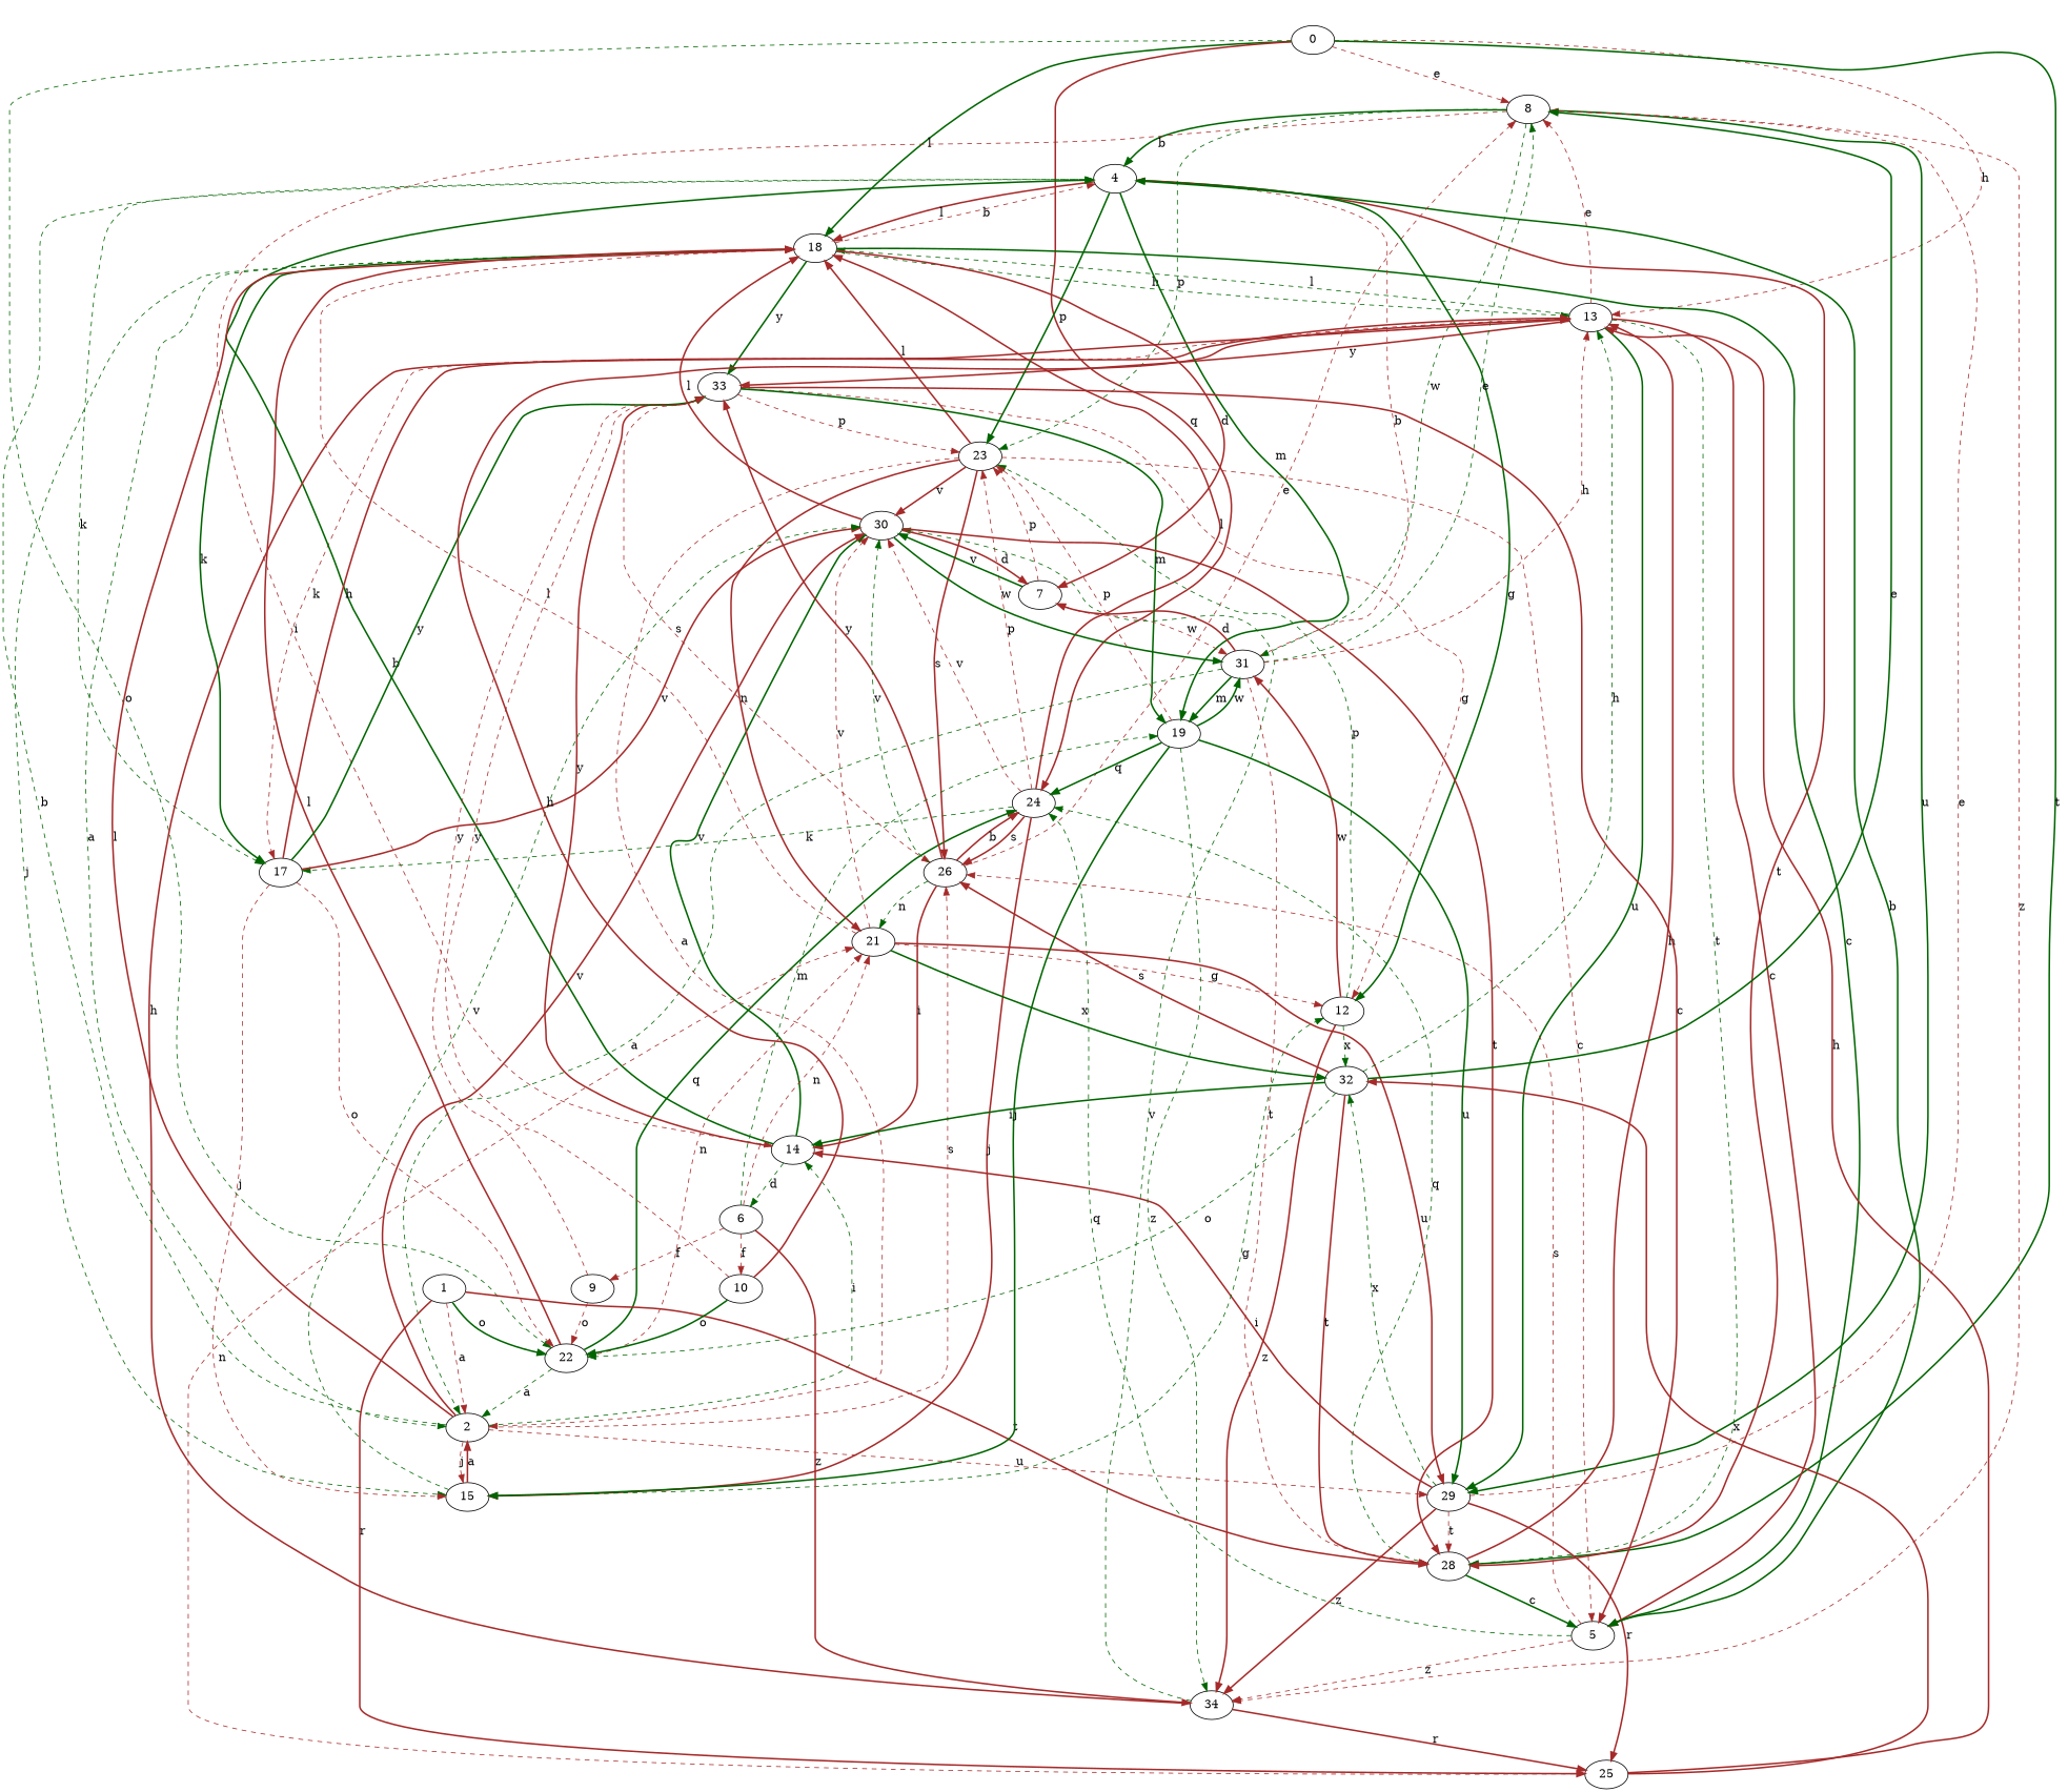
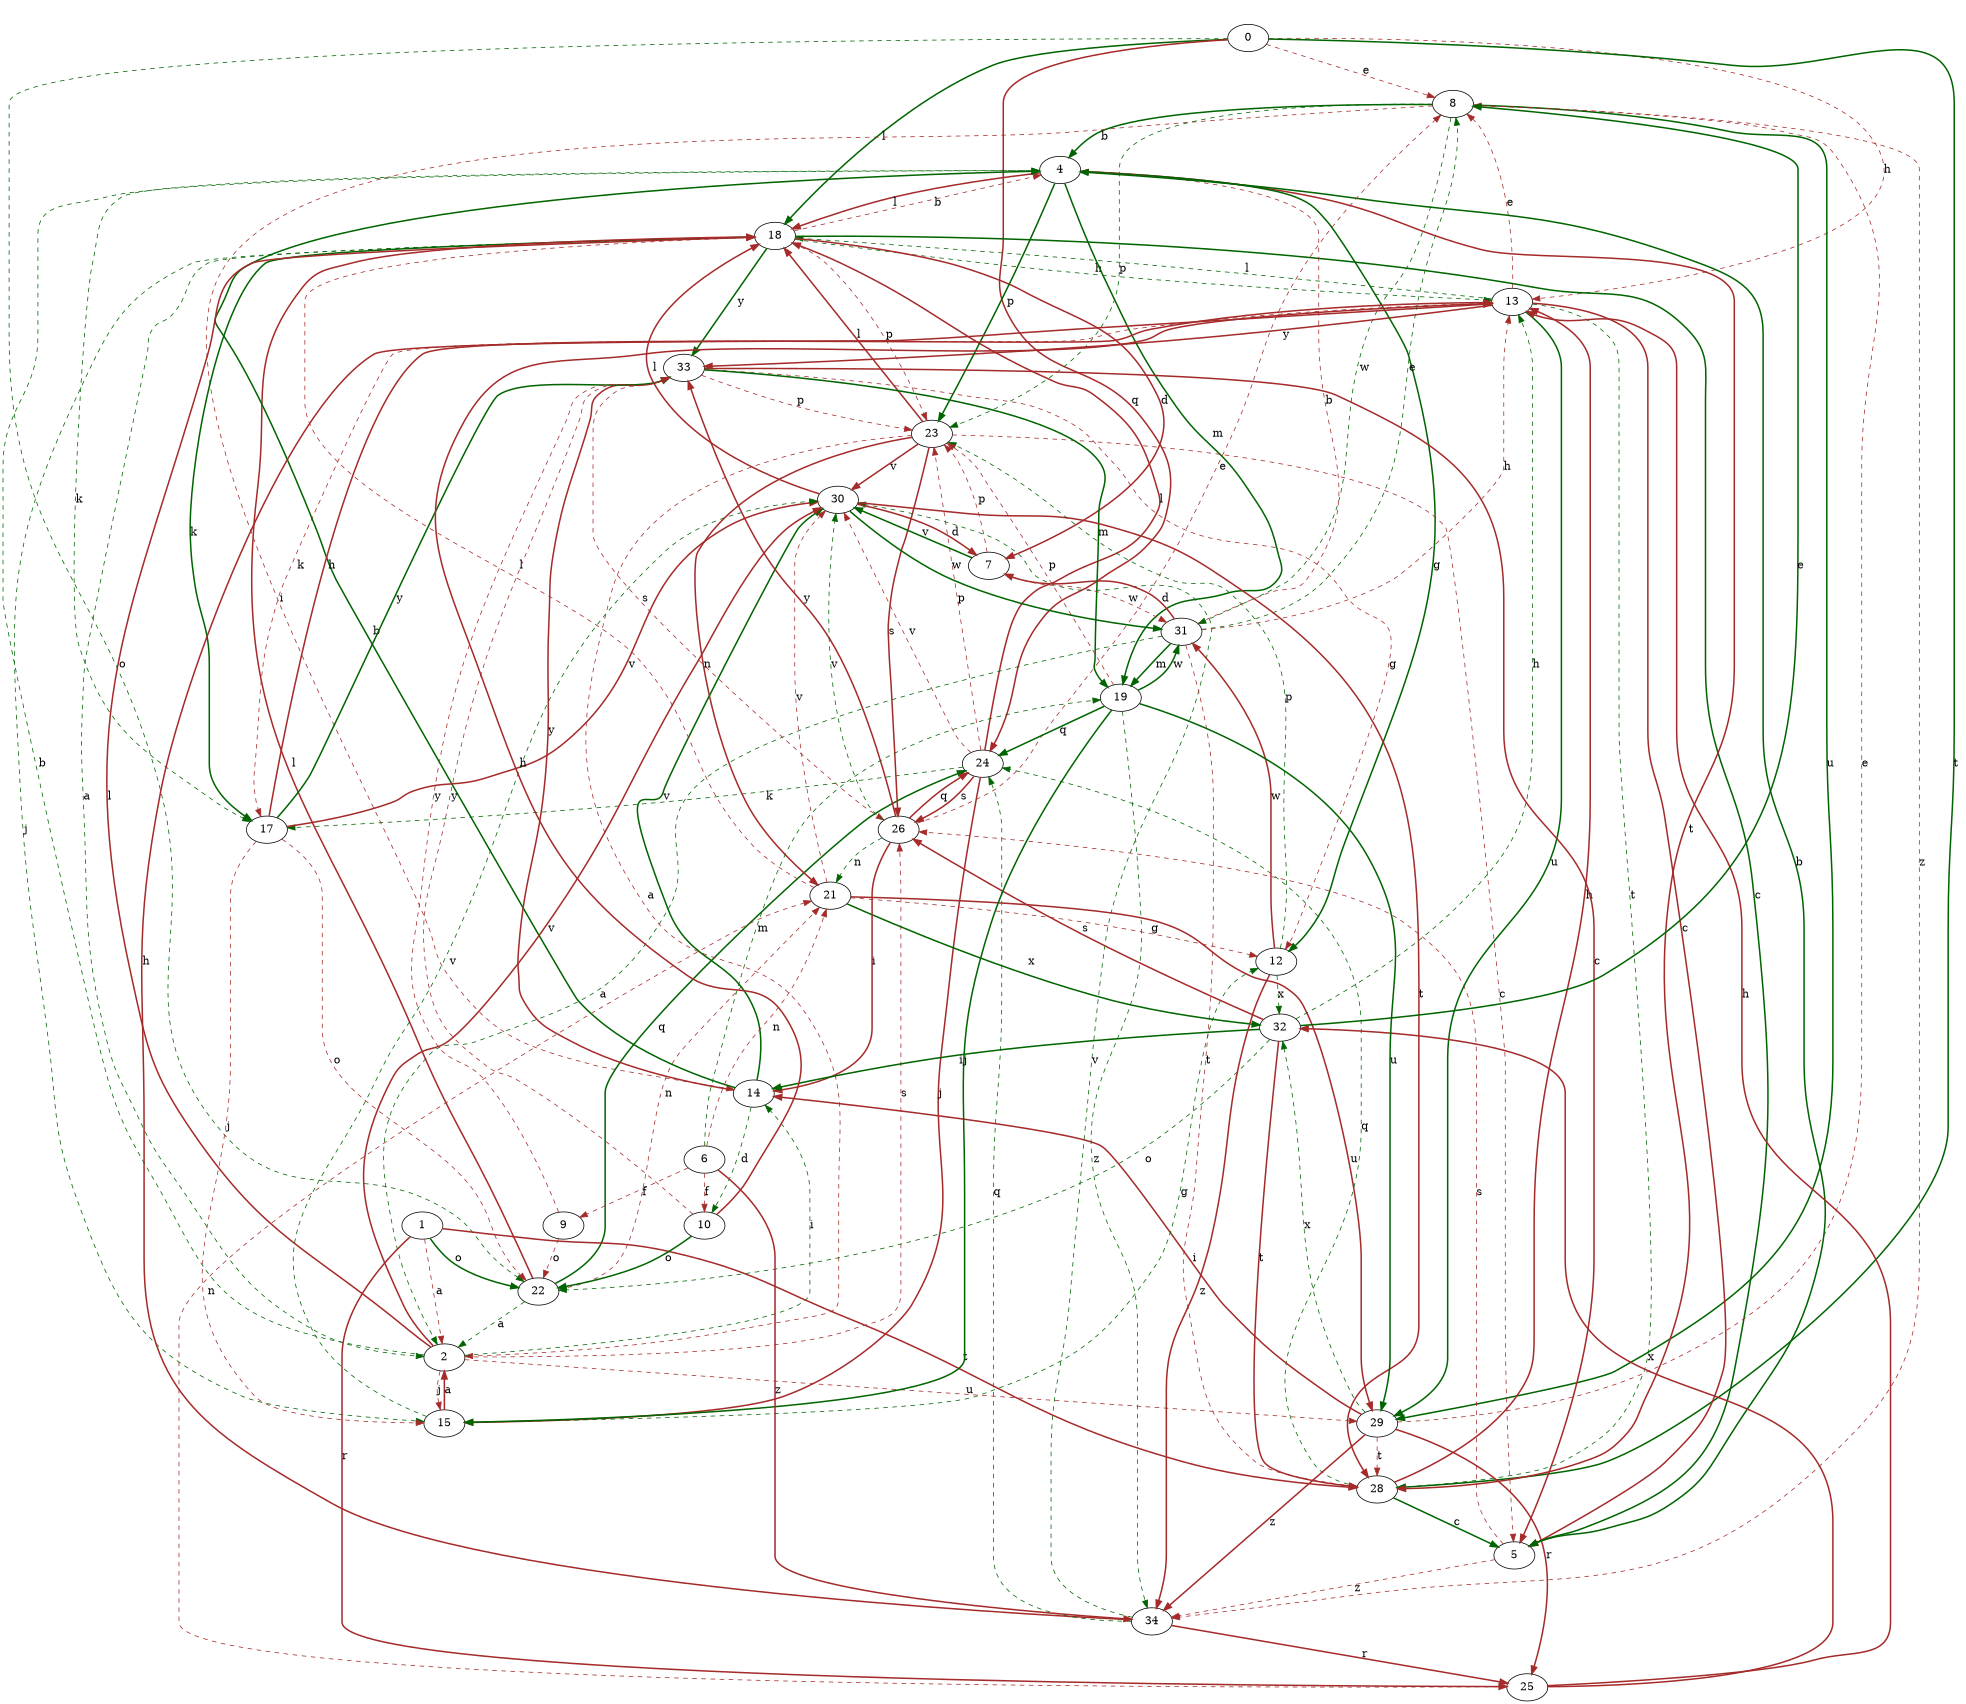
  strict digraph {
    edge [color=brown style=bold]
    0
    8
    13
    18
    22
    24
    28
    4
    14
    29
    23
    34
    31
    17
    5
    33
    2
    15
    7
    21
    26
    30
    1
    25
    32
    12
    19
    6
    9
    10
    0 -> 8 [label=e style=dashed]
    0 -> 13 [label=h style=dashed]
    0 -> 18 [color=darkgreen label=l]
    0 -> 22 [color=darkgreen label=o style=dashed]
    0 -> 24 [label=q]
    0 -> 28 [color=darkgreen label=t]
    8 -> 4 [color=darkgreen label=b]
    8 -> 14 [label=i style=dashed]
    8 -> 29 [color=darkgreen label=u]
    8 -> 23 [color=darkgreen label=p style=dashed]
    8 -> 34 [label=z style=dashed]
    8 -> 31 [color=darkgreen label=w style=dashed]
    13 -> 8 [label=e style=dashed]
    13 -> 18 [color=darkgreen label=l style=dashed]
    13 -> 28 [color=darkgreen label=t style=dashed]
    13 -> 29 [color=darkgreen label=u]
    13 -> 17 [label=k style=dashed]
    13 -> 5 [label=c]
    13 -> 33 [label=y]
    18 -> 13 [color=darkgreen label=h style=dashed]
    18 -> 4 [label=b style=dashed]
+   18 -> 23 [label=p style=dashed]
    18 -> 17 [color=darkgreen label=k]
    18 -> 5 [color=darkgreen label=c]
    18 -> 33 [color=darkgreen label=y]
    18 -> 2 [color=darkgreen label=a style=dashed]
    18 -> 15 [color=darkgreen label=j style=dashed]
    18 -> 7 [label=d]
    22 -> 18 [label=l]
    22 -> 24 [color=darkgreen label=q]
    22 -> 2 [color=darkgreen label=a style=dashed]
    22 -> 21 [label=n style=dashed]
    24 -> 18 [label=l]
    24 -> 23 [label=p style=dashed]
    24 -> 17 [color=darkgreen label=k style=dashed]
    24 -> 15 [label=j]
    24 -> 26 [label=s]
    24 -> 30 [label=v style=dashed]
    28 -> 13 [label=h]
    28 -> 24 [color=darkgreen label=q style=dashed]
    28 -> 5 [color=darkgreen label=c]
    4 -> 18 [label=l]
    4 -> 28 [label=t]
    4 -> 23 [color=darkgreen label=p]
    4 -> 17 [color=darkgreen label=k style=dashed]
    4 -> 12 [color=darkgreen label=g]
    4 -> 19 [color=darkgreen label=m]
    14 -> 4 [color=darkgreen label=b]
    14 -> 33 [label=y]
    14 -> 30 [color=darkgreen label=v]
-   14 -> 6 [color=darkgreen label=d style=dashed]
+   14 -> 10 [color=darkgreen label=d style=dashed]
    29 -> 8 [label=e style=dashed]
    29 -> 28 [label=t style=dashed]
    29 -> 14 [label=i]
    29 -> 34 [label=z]
    29 -> 25 [label=r]
    29 -> 32 [color=darkgreen label=x style=dashed]
    23 -> 18 [label=l]
    23 -> 5 [label=c style=dashed]
    23 -> 2 [label=a style=dashed]
    23 -> 21 [label=n]
    23 -> 26 [label=s]
    23 -> 30 [label=v]
    34 -> 13 [label=h]
    34 -> 30 [color=darkgreen label=v style=dashed]
    34 -> 25 [label=r]
    31 -> 8 [color=darkgreen label=e style=dashed]
    31 -> 13 [label=h style=dashed]
    31 -> 28 [label=t style=dashed]
    31 -> 4 [label=b style=dashed]
    31 -> 2 [color=darkgreen label=a style=dashed]
    31 -> 7 [label=d]
    31 -> 19 [color=darkgreen label=m]
    17 -> 13 [label=h]
    17 -> 22 [label=o style=dashed]
    17 -> 33 [color=darkgreen label=y]
    17 -> 15 [label=j style=dashed]
    17 -> 30 [label=v]
-   5 -> 24 [color=darkgreen label=q style=dashed]
+   34 -> 24 [color=darkgreen label=q style=dashed]
    5 -> 4 [color=darkgreen label=b]
    5 -> 34 [label=z style=dashed]
    5 -> 26 [label=s style=dashed]
    33 -> 23 [label=p style=dashed]
    33 -> 5 [label=c]
    33 -> 26 [label=s style=dashed]
    33 -> 12 [label=g style=dashed]
    33 -> 19 [color=darkgreen label=m]
    2 -> 18 [label=l]
    2 -> 4 [color=darkgreen label=b style=dashed]
    2 -> 14 [color=darkgreen label=i style=dashed]
    2 -> 29 [label=u style=dashed]
    2 -> 15 [label=j style=dashed]
    2 -> 26 [label=s style=dashed]
    2 -> 30 [label=v]
    15 -> 2 [label=a]
    15 -> 30 [color=darkgreen label=v style=dashed]
    15 -> 12 [color=darkgreen label=g style=dashed]
    7 -> 23 [label=p style=dashed]
    7 -> 31 [label=w style=dashed]
    7 -> 30 [color=darkgreen label=v]
    21 -> 18 [label=l style=dashed]
    21 -> 29 [label=u]
    21 -> 30 [label=v style=dashed]
    21 -> 32 [color=darkgreen label=x]
    21 -> 12 [label=g style=dashed]
    26 -> 8 [label=e style=dashed]
-   26 -> 24 [label=b]
+   26 -> 24 [label=q]
    26 -> 14 [label=i]
    26 -> 33 [label=y]
    26 -> 21 [color=darkgreen label=n style=dashed]
    26 -> 30 [color=darkgreen label=v style=dashed]
    30 -> 18 [label=l]
    30 -> 28 [label=t]
    30 -> 31 [color=darkgreen label=w]
    30 -> 7 [label=d]
    1 -> 22 [color=darkgreen label=o]
    1 -> 28 [label=t]
    1 -> 2 [label=a style=dashed]
    1 -> 25 [label=r]
    25 -> 13 [label=h]
    25 -> 21 [label=n style=dashed]
    25 -> 32 [label=x]
    32 -> 8 [color=darkgreen label=e]
    32 -> 13 [color=darkgreen label=h style=dashed]
    32 -> 22 [color=darkgreen label=o style=dashed]
    32 -> 28 [label=t]
    32 -> 14 [color=darkgreen label=i]
    32 -> 26 [label=s]
    12 -> 23 [color=darkgreen label=p style=dashed]
    12 -> 34 [label=z]
    12 -> 31 [label=w]
    12 -> 32 [color=darkgreen label=x style=dashed]
    19 -> 24 [color=darkgreen label=q]
    19 -> 29 [color=darkgreen label=u]
    19 -> 23 [label=p style=dashed]
    19 -> 34 [color=darkgreen label=z style=dashed]
    19 -> 31 [color=darkgreen label=w]
    19 -> 15 [color=darkgreen label=j]
    6 -> 34 [label=z]
    6 -> 21 [label=n style=dashed]
    6 -> 19 [color=darkgreen label=m style=dashed]
    6 -> 9 [label=f style=dashed]
    6 -> 10 [label=f style=dashed]
    9 -> 22 [label=o style=dashed]
    9 -> 33 [label=y style=dashed]
    10 -> 13 [label=h]
    10 -> 22 [color=darkgreen label=o]
    10 -> 33 [label=y style=dashed]
  }
